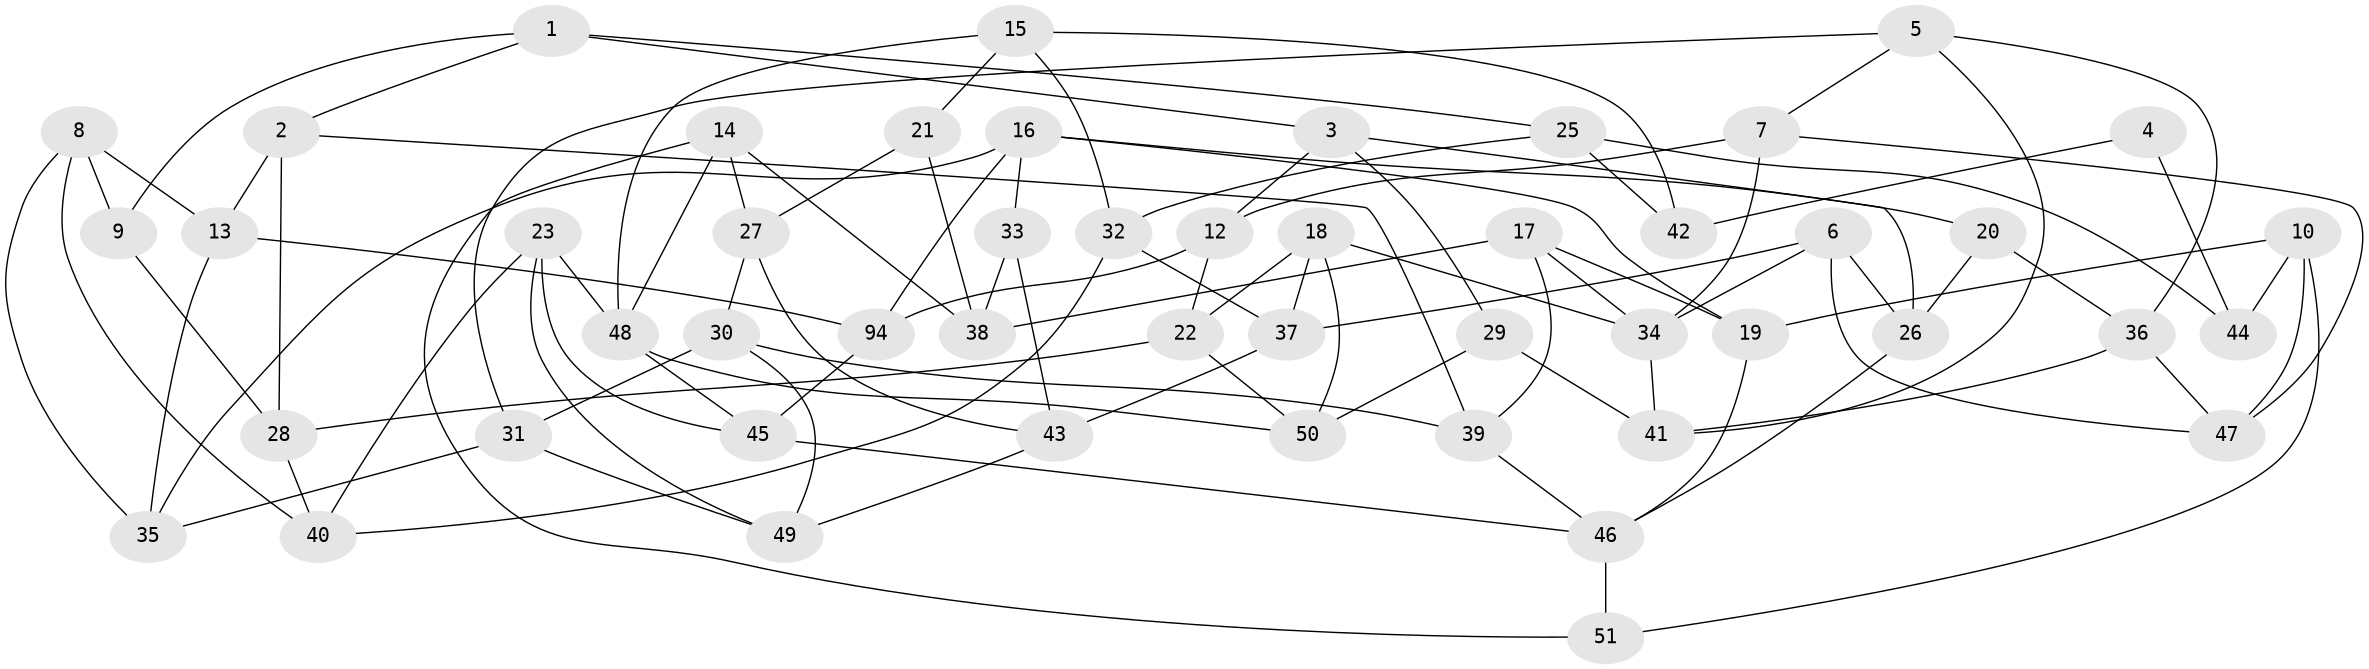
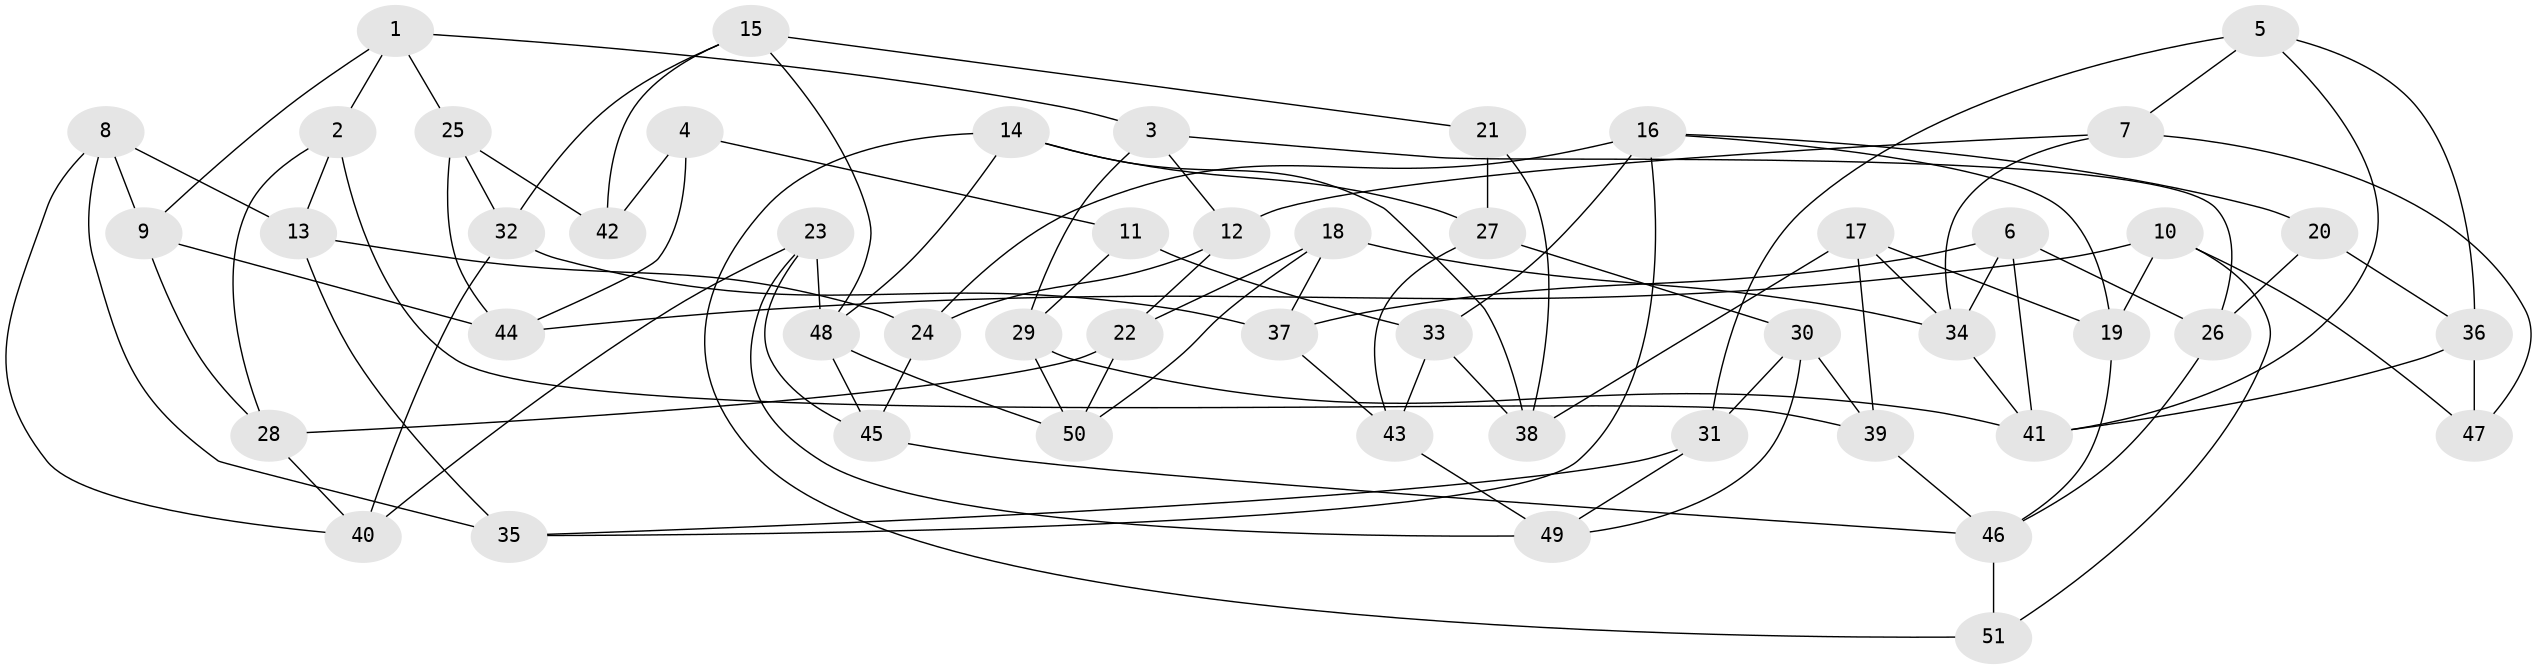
  graph {
    fontname="DejaVu Sans Mono"
    node [color=gray90 fontname="DejaVu Sans Mono" style=filled]
    edge [fontname="DejaVu Sans Mono"]
    1
    2
    3
    9
    25
    13
    28
    39
    12
    26
    29
    44
    42
    32
    35
-   24 [label=94]
+   24
    40
    46
    22
    41
    50
    4
+   11
    33
    21
    27
    38
    5
    7
    31
    36
    34
    47
    49
    6
    37
    43
    8
    10
    19
    51
    45
    14
    48
    30
    15
    16
    20
    17
    18
    23
    1 -- 2
    1 -- 3
    1 -- 9
    1 -- 25
    2 -- 13
    2 -- 28
    2 -- 39
    3 -- 12
    3 -- 26
    3 -- 29
    9 -- 28
+   9 -- 44
    25 -- 44
    25 -- 42
    25 -- 32
    13 -- 35
    13 -- 24
    28 -- 40
    39 -- 46
    12 -- 24
    12 -- 22
    26 -- 46
    29 -- 41
    29 -- 50
    32 -- 40
    32 -- 37
    24 -- 45
    46 -- 51
    22 -- 28
    22 -- 50
    4 -- 44
    4 -- 42
+   4 -- 11
+   11 -- 29
+   11 -- 33
    33 -- 38
    33 -- 43
    21 -- 27
    21 -- 38
    27 -- 43
    27 -- 30
    5 -- 41
    5 -- 7
    5 -- 31
    5 -- 36
    7 -- 12
    7 -- 34
    7 -- 47
    31 -- 35
    31 -- 49
    36 -- 41
    36 -- 47
    34 -- 41
    6 -- 26
    6 -- 34
-   6 -- 47
+   6 -- 41
    6 -- 37
    37 -- 43
    43 -- 49
    8 -- 9
    8 -- 13
    8 -- 35
    8 -- 40
    10 -- 44
    10 -- 47
    10 -- 19
    10 -- 51
    19 -- 46
    45 -- 46
    14 -- 27
    14 -- 38
    14 -- 51
    14 -- 48
    48 -- 50
    48 -- 45
    30 -- 39
    30 -- 31
    30 -- 49
    15 -- 42
    15 -- 32
    15 -- 21
    15 -- 48
    16 -- 35
    16 -- 24
    16 -- 33
    16 -- 19
    16 -- 20
    20 -- 26
    20 -- 36
    17 -- 39
    17 -- 38
    17 -- 34
    17 -- 19
    18 -- 22
    18 -- 50
    18 -- 34
    18 -- 37
    23 -- 40
    23 -- 49
    23 -- 45
    23 -- 48
  }
